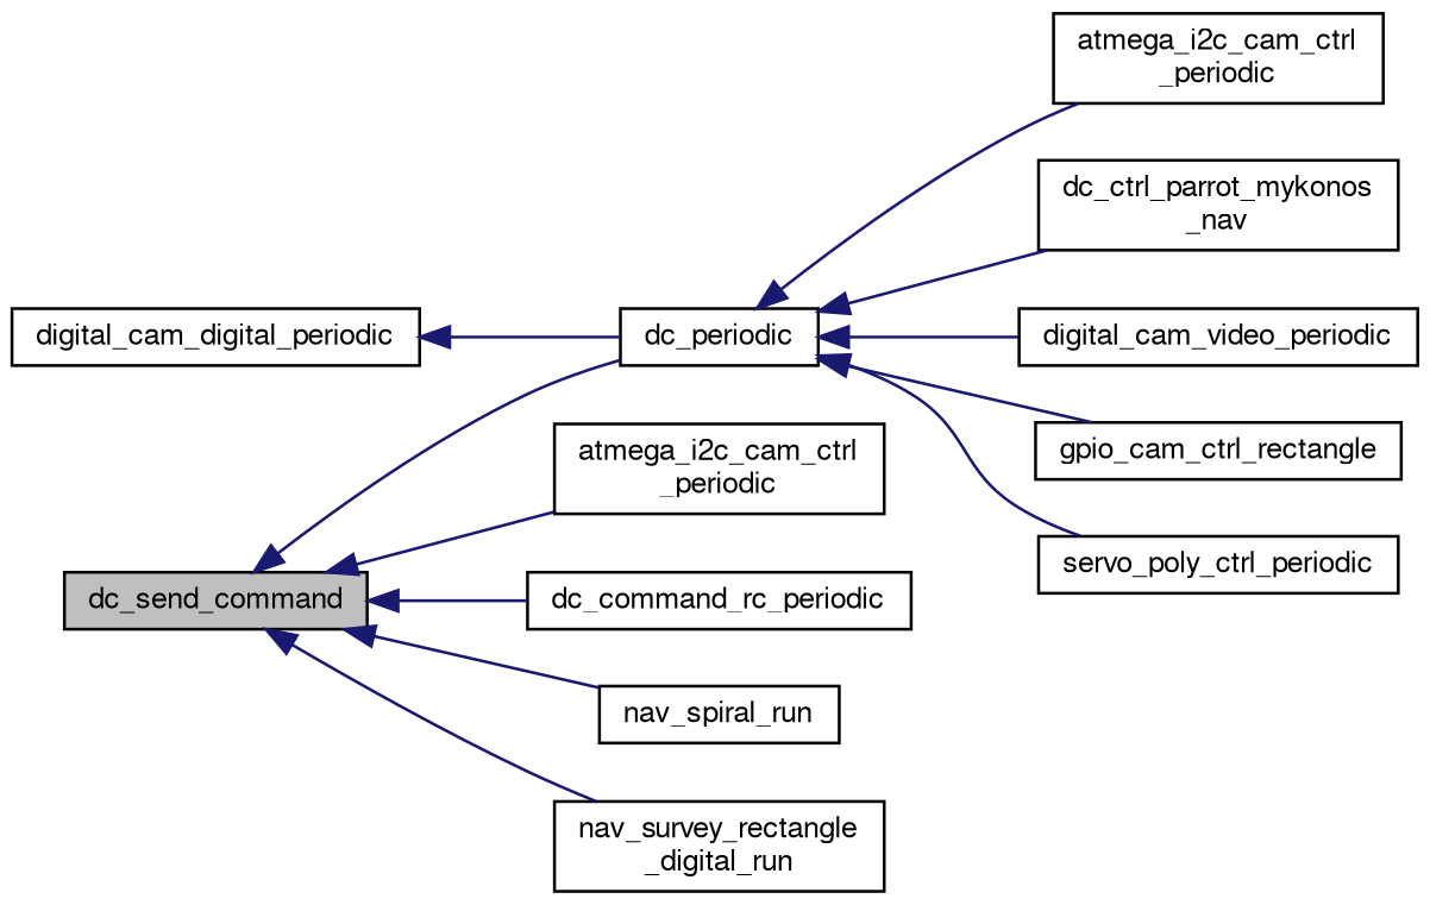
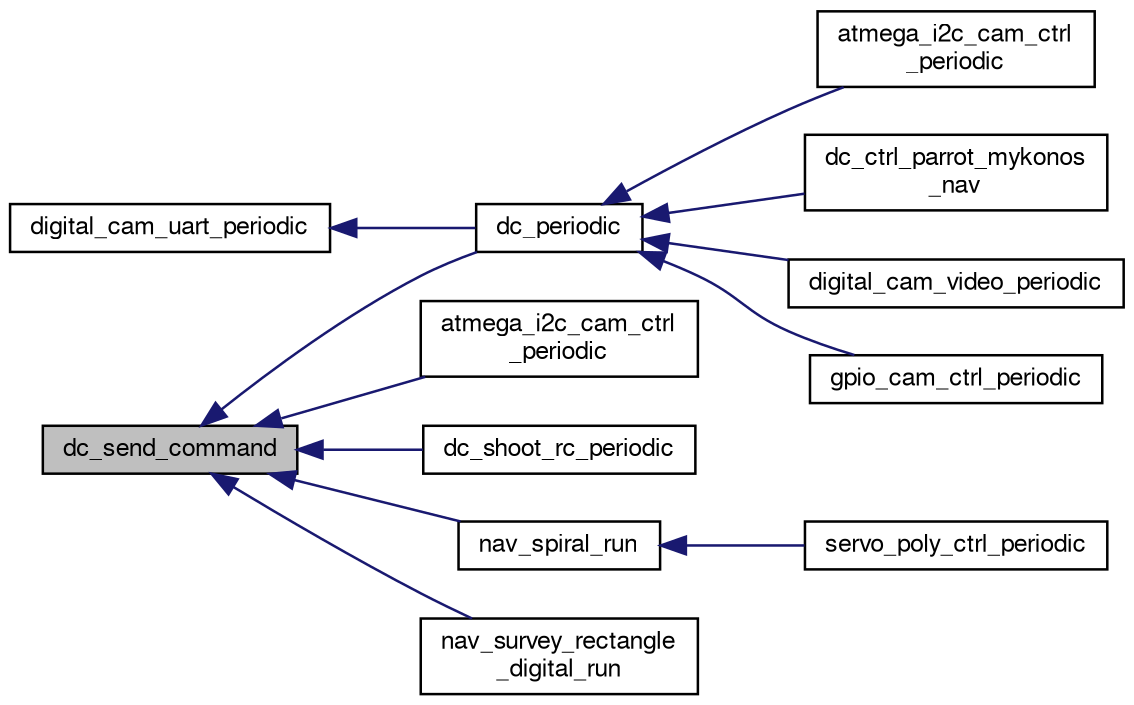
  digraph {
    rankdir=LR
    node [color=black fillcolor=white fontname=FreeSans fontsize=10 shape=record style=filled]
    edge [color=midnightblue dir=back fontname=FreeSans fontsize=10 labelfontname=FreeSans labelfontsize=10 style=solid]
    n1 [fillcolor=grey75 fontcolor=black height=0.2 label=dc_send_command width=0.4]
    n2 [height=0.2 label="atmega_i2c_cam_ctrl\l_periodic" width=0.4]
    n3 [height=0.2 label=dc_periodic width=0.4]
-   n4 [height=0.2 label=dc_command_rc_periodic width=0.4]
+   n4 [height=0.2 label=dc_shoot_rc_periodic width=0.4]
    n5 [height=0.2 label=nav_spiral_run width=0.4]
    n6 [height=0.2 label="nav_survey_rectangle\l_digital_run" width=0.4]
    n7 [height=0.2 label="atmega_i2c_cam_ctrl\l_periodic" width=0.4]
    n8 [height=0.2 label="dc_ctrl_parrot_mykonos\l_nav" width=0.4]
    n9 [height=0.2 label=digital_cam_video_periodic width=0.4]
-   n10 [height=0.2 label=gpio_cam_ctrl_rectangle width=0.4]
+   n10 [height=0.2 label=gpio_cam_ctrl_periodic width=0.4]
    n11 [height=0.2 label=servo_poly_ctrl_periodic width=0.4]
-   n12 [height=0.2 label=digital_cam_digital_periodic width=0.4]
+   n12 [height=0.2 label=digital_cam_uart_periodic width=0.4]
    n1 -> n2
    n1 -> n3
    n1 -> n4
    n1 -> n5
    n1 -> n6
    n3 -> n7
    n3 -> n8
    n3 -> n9
    n3 -> n10
-   n3 -> n11
+   n5 -> n11
    n12 -> n3
  }
